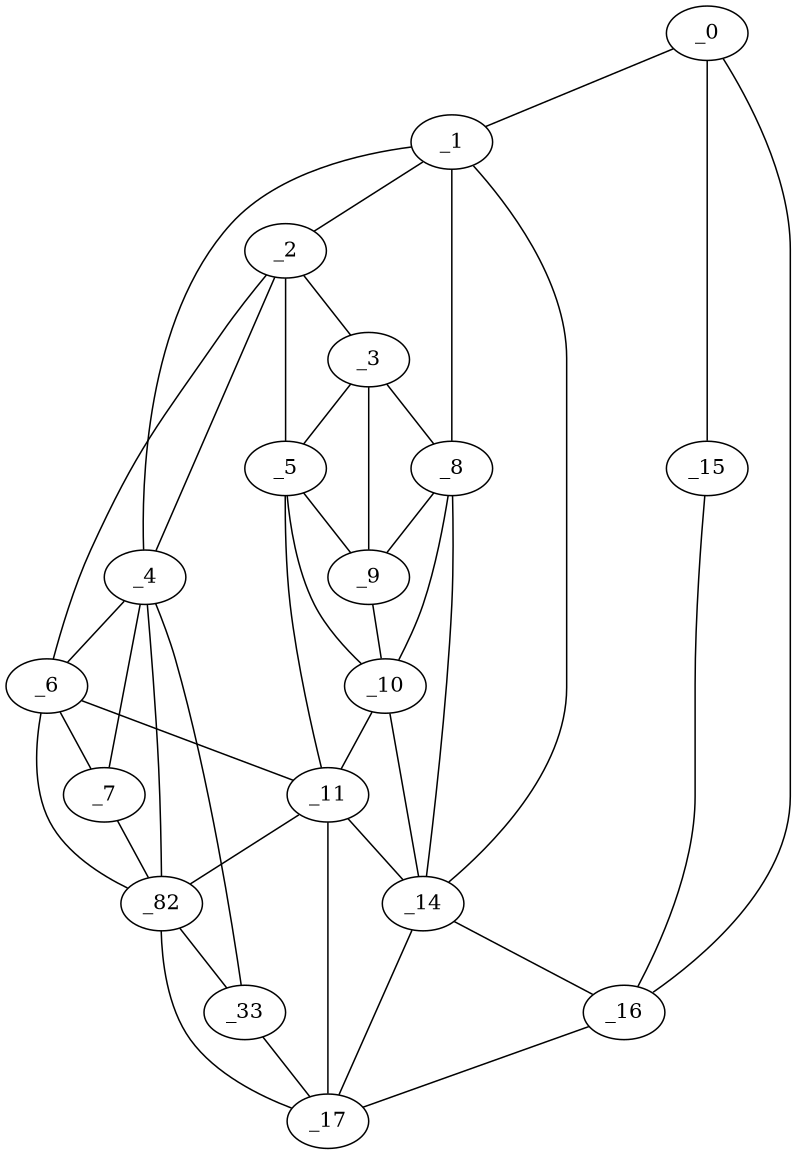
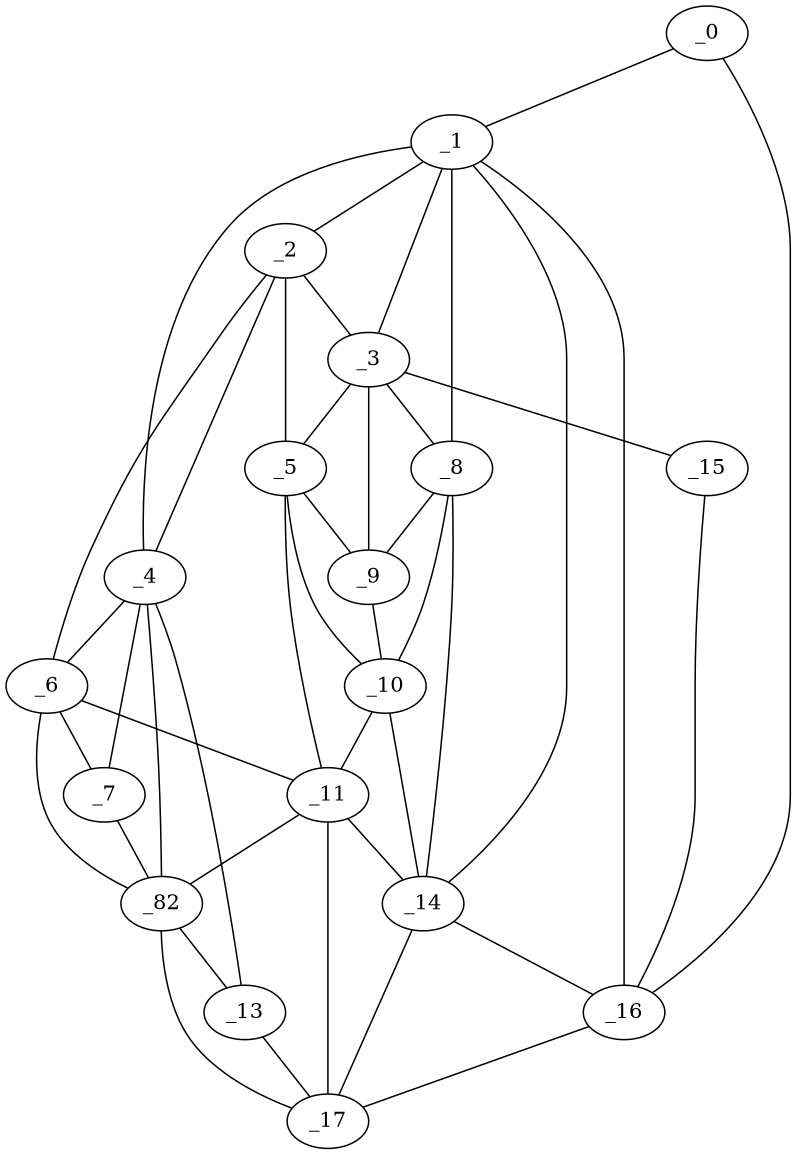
  graph {
    node [x=73]
    edge [valence=2]
    _0 [x=48 y=6]
    _1 [x=49 y=68]
    _15 [x=85 y=7]
    _16 [x=88 y=51]
    _2 [x=56 y=83]
    _3 [x=58 y=79]
    _4 [x=61 y=107]
    _8 [x=64 y=73]
    _14 [x=78 y=67]
    _17 [x=90 y=116]
    _5 [x=62 y=84]
    _6 [x=62 y=96]
    _9 [x=64 y=77]
    _7 [x=63 y=101]
    n15 [label=_82 y=103]
-   _13 [y=111 label=_33]
+   _13 [y=111]
    _10 [y=82]
    _11 [y=88]
    _0 -- _1 [valence=1]
-   _0 -- _15 [valence=1]
+   _3 -- _15 [valence=1]
    _0 -- _16 [valence=1]
+   _1 -- _16
    _1 -- _2
+   _1 -- _3 [valence=1]
    _1 -- _4 [valence=1]
    _1 -- _8
    _1 -- _14
    _15 -- _16 [valence=1]
    _16 -- _17 [valence=1]
    _2 -- _3 [valence=1]
    _2 -- _4 [valence=1]
    _2 -- _5 [valence=1]
    _2 -- _6
    _3 -- _8
    _3 -- _5
    _3 -- _9 [valence=1]
    _4 -- _6 [valence=1]
    _4 -- _7
    _4 -- n15
    _4 -- _13 [valence=1]
    _8 -- _14
    _8 -- _9 [valence=1]
    _8 -- _10
    _14 -- _16 [valence=1]
    _14 -- _17 [valence=1]
    _5 -- _9
    _5 -- _10 [valence=1]
    _5 -- _11
    _6 -- _7
    _6 -- n15
    _6 -- _11 [valence=1]
    _9 -- _10
    _7 -- n15 [valence=1]
    n15 -- _17
    n15 -- _13
    _13 -- _17 [valence=1]
    _10 -- _14
    _10 -- _11
    _11 -- _14
    _11 -- _17
    _11 -- n15 [valence=1]
  }
